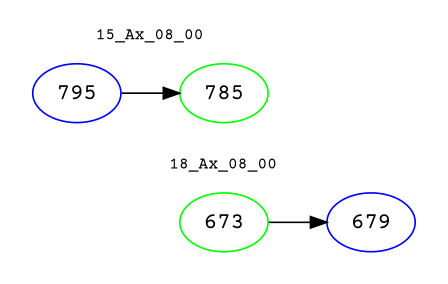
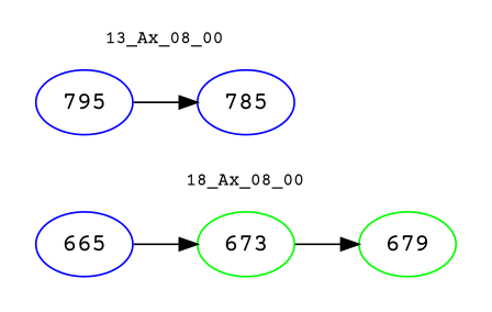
  digraph {
    fontname="Courier Prime"
    rankdir=LR
    node [color=blue fontname="Courier Prime"]
    edge [color=black fontname="Courier Prime"]
+   n1 [label=665]
    n2 [color=green label=673]
-   n3 [label=679]
+   n3 [color=green label=679]
    n4 [label=795]
-   n5 [color=green label=785]
+   n5 [label=785]
    subgraph cluster_1 {
      color=white
      fontsize=10
      label="18_Ax_08_00"
+     n1
      n2
      n3
    }
    subgraph cluster_2 {
      color=white
      fontsize=10
-     label="15_Ax_08_00"
+     label="13_Ax_08_00"
      n4
      n5
    }
+   n1 -> n2
    n2 -> n3
    n4 -> n5
  }
